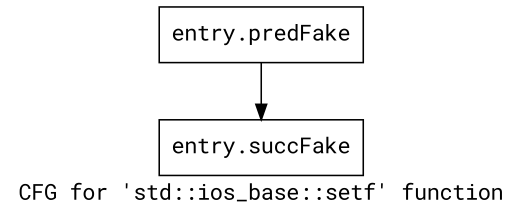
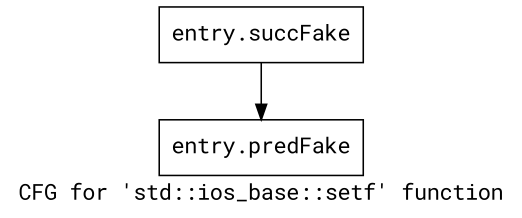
  digraph {
    label="CFG for 'std::ios_base::setf' function"
    fontname="Roboto Mono"
    node [shape=record fontname="Roboto Mono"]
    n1 [label="{entry.predFake}"]
    n2 [filename="/home/omerfaruk/tools/Xilinx/Vitis_HLS/2023.2/tps/lnx64/gcc-8.3.0/lib/gcc/x86_64-pc-linux-gnu/8.3.0/../../../../include/c++/8.3.0/bits/ios_base.h" label="{entry.succFake}" linenumber=670]
-   n1 -> n2 [execusionnum=3 filename="/home/omerfaruk/tools/Xilinx/Vitis_HLS/2023.2/tps/lnx64/gcc-8.3.0/lib/gcc/x86_64-pc-linux-gnu/8.3.0/../../../../include/c++/8.3.0/bits/ios_base.h" fontname="Roboto Mono"]
+   n2 -> n1 [execusionnum=3 filename="/home/omerfaruk/tools/Xilinx/Vitis_HLS/2023.2/tps/lnx64/gcc-8.3.0/lib/gcc/x86_64-pc-linux-gnu/8.3.0/../../../../include/c++/8.3.0/bits/ios_base.h" fontname="Roboto Mono"]
  }
